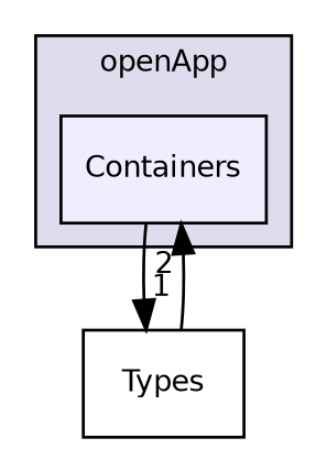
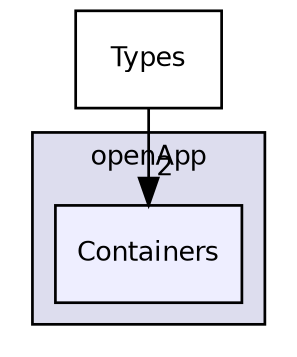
  digraph {
    compound=true
    node [fontname=Helvetica fontsize=10 shape=box]
    edge [labeldistance=1.5 labelfontname=Helvetica labelfontsize=10]
    n1 [fillcolor="#eeeeff" label=Containers pencolor=black style=filled]
    n2 [label=Types]
    subgraph cluster_1 {
      bgcolor="#ddddee"
      fontname=Helvetica
      fontsize=10
      label=openApp
      pencolor=black
      n1
    }
-   n1 -> n2 [headlabel=1]
    n2 -> n1 [headlabel=2]
  }
